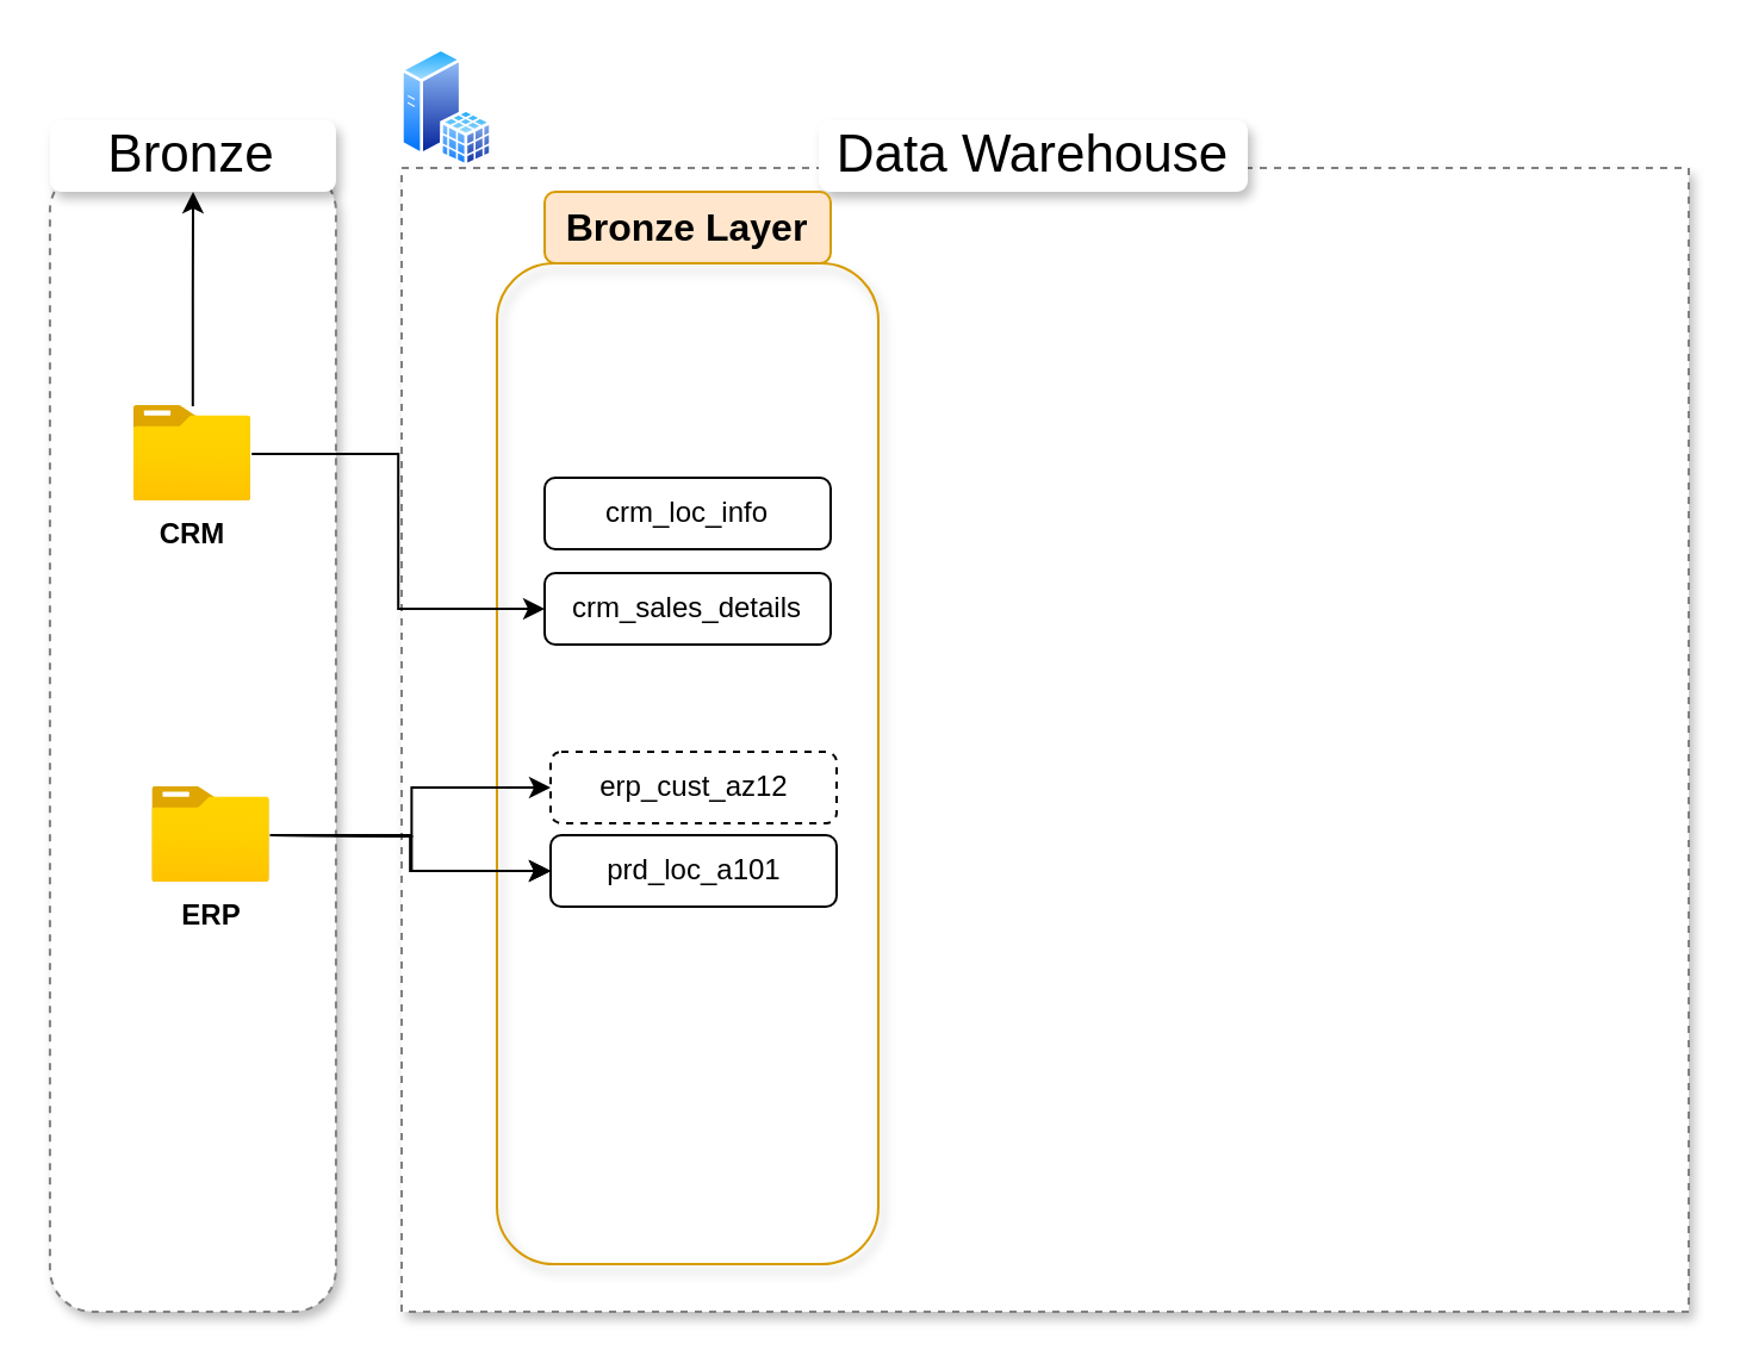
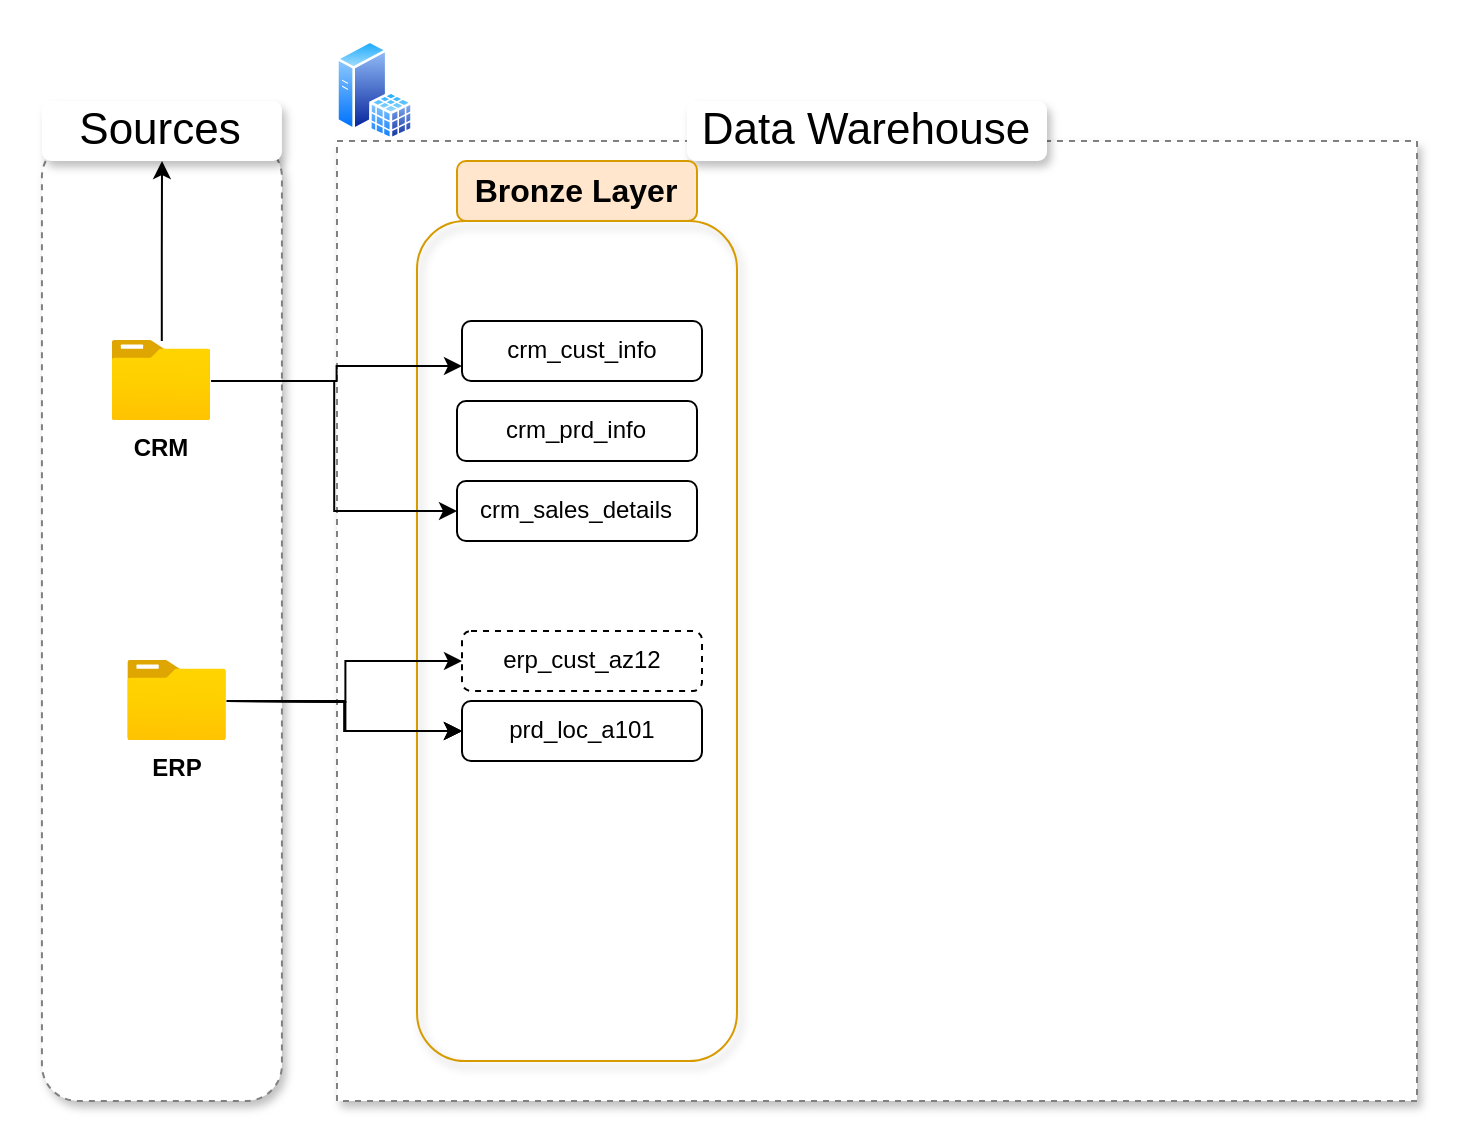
  <mxCell id="0" />
  <mxCell id="1" parent="0" />
  <mxCell id="2" value="" style="rounded=1;whiteSpace=wrap;html=1;dashed=1;fillColor=default;strokeColor=light-dark(#808080,#008F00);shadow=1;" parent="1" vertex="1"><mxGeometry x="20.46" y="70" width="120" height="480" as="geometry" /></mxCell>
- <mxCell id="3" value="&lt;font style=&quot;font-size: 22px;&quot;&gt;Bronze&lt;/font&gt;" style="rounded=1;whiteSpace=wrap;html=1;strokeColor=none;shadow=1;" parent="1" vertex="1"><mxGeometry x="20.46" y="50" width="120" height="30" as="geometry" /></mxCell>
+ <mxCell id="3" value="&lt;font style=&quot;font-size: 22px;&quot;&gt;Sources&lt;/font&gt;" style="rounded=1;whiteSpace=wrap;html=1;strokeColor=none;shadow=1;" parent="1" vertex="1"><mxGeometry x="20.46" y="50" width="120" height="30" as="geometry" /></mxCell>
  <mxCell id="4" value="" style="rounded=0;whiteSpace=wrap;html=1;dashed=1;fillColor=default;strokeColor=light-dark(#808080,#008F00);glass=0;shadow=1;" parent="1" vertex="1"><mxGeometry x="168" y="70" width="540" height="480" as="geometry" /></mxCell>
  <mxCell id="5" value="&lt;font style=&quot;font-size: 22px;&quot;&gt;Data Warehouse&lt;/font&gt;" style="rounded=1;whiteSpace=wrap;html=1;strokeColor=none;shadow=1;" parent="1" vertex="1"><mxGeometry x="343" y="50" width="180" height="30" as="geometry" /></mxCell>
  <mxCell id="6" value="&lt;font style=&quot;font-size: 16px;&quot;&gt;&lt;b&gt;Bronze Layer&lt;/b&gt;&lt;/font&gt;" style="rounded=1;whiteSpace=wrap;html=1;strokeColor=#d79b00;fillColor=#ffe6cc;" parent="1" vertex="1"><mxGeometry x="228" y="80" width="120" height="30" as="geometry" /></mxCell>
  <mxCell id="7" value="" style="rounded=1;whiteSpace=wrap;html=1;strokeColor=#d79b00;fillColor=none;shadow=1;" parent="1" vertex="1"><mxGeometry x="208" y="110" width="160" height="420" as="geometry" /></mxCell>
  <mxCell id="8" value="" style="edgeStyle=orthogonalEdgeStyle;rounded=0;orthogonalLoop=1;jettySize=auto;html=1;" edge="1" parent="1" source="11" target="3"><mxGeometry relative="1" as="geometry" /></mxCell>
  <mxCell id="9" style="edgeStyle=orthogonalEdgeStyle;rounded=0;orthogonalLoop=1;jettySize=auto;html=1;entryX=0;entryY=0.5;entryDx=0;entryDy=0;" edge="1" parent="1" source="11" target="20"><mxGeometry relative="1" as="geometry" /></mxCell>
+ <mxCell id="10" style="edgeStyle=orthogonalEdgeStyle;rounded=0;orthogonalLoop=1;jettySize=auto;html=1;entryX=0;entryY=0.75;entryDx=0;entryDy=0;" edge="1" parent="1" source="11" target="18"><mxGeometry relative="1" as="geometry" /></mxCell>
  <mxCell id="11" value="&lt;b&gt;CRM&lt;/b&gt;" style="image;aspect=fixed;html=1;points=[];align=center;fontSize=12;image=img/lib/azure2/general/Folder_Blank.svg;" parent="1" vertex="1"><mxGeometry x="55.82" y="170" width="49.29" height="40" as="geometry" /></mxCell>
  <mxCell id="12" value="" style="edgeStyle=orthogonalEdgeStyle;rounded=0;orthogonalLoop=1;jettySize=auto;html=1;" edge="1" parent="1" source="14" target="22"><mxGeometry relative="1" as="geometry" /></mxCell>
  <mxCell id="13" value="" style="edgeStyle=orthogonalEdgeStyle;rounded=0;orthogonalLoop=1;jettySize=auto;html=1;" edge="1" parent="1" source="14" target="22"><mxGeometry relative="1" as="geometry" /></mxCell>
  <mxCell id="14" value="&lt;b&gt;ERP&lt;/b&gt;" style="image;aspect=fixed;html=1;points=[];align=center;fontSize=12;image=img/lib/azure2/general/Folder_Blank.svg;" parent="1" vertex="1"><mxGeometry x="63.63" y="330" width="49.29" height="40" as="geometry" /></mxCell>
  <mxCell id="15" value="" style="edgeStyle=orthogonalEdgeStyle;rounded=0;orthogonalLoop=1;jettySize=auto;html=1;entryX=0;entryY=0.5;entryDx=0;entryDy=0;" edge="1" parent="1" target="21"><mxGeometry relative="1" as="geometry"><mxPoint x="112.92" y="350" as="sourcePoint" /></mxGeometry></mxCell>
  <mxCell id="16" value="" style="edgeStyle=orthogonalEdgeStyle;rounded=0;orthogonalLoop=1;jettySize=auto;html=1;entryX=0;entryY=0.5;entryDx=0;entryDy=0;" edge="1" parent="1" target="22"><mxGeometry relative="1" as="geometry"><mxPoint x="112.92" y="350" as="sourcePoint" /></mxGeometry></mxCell>
  <mxCell id="17" value="" style="image;aspect=fixed;perimeter=ellipsePerimeter;html=1;align=center;shadow=0;dashed=0;spacingTop=3;image=img/lib/active_directory/sql_server.svg;" parent="1" vertex="1"><mxGeometry x="168" y="20" width="38.5" height="50" as="geometry" /></mxCell>
- <mxCell id="19" value="crm_loc_info" style="rounded=1;whiteSpace=wrap;html=1;" vertex="1" parent="1"><mxGeometry x="228" y="200" width="120" height="30" as="geometry" /></mxCell>
+ <mxCell id="18" value="crm_cust_info" style="rounded=1;whiteSpace=wrap;html=1;" vertex="1" parent="1"><mxGeometry x="230.5" y="160" width="120" height="30" as="geometry" /></mxCell>
+ <mxCell id="19" value="crm_prd_info" style="rounded=1;whiteSpace=wrap;html=1;" vertex="1" parent="1"><mxGeometry x="228" y="200" width="120" height="30" as="geometry" /></mxCell>
  <mxCell id="20" value="crm_sales_details" style="rounded=1;whiteSpace=wrap;html=1;" vertex="1" parent="1"><mxGeometry x="228" y="240" width="120" height="30" as="geometry" /></mxCell>
  <mxCell id="21" value="erp_cust_az12" style="rounded=1;whiteSpace=wrap;html=1;dashed=1;" vertex="1" parent="1"><mxGeometry x="230.5" y="315" width="120" height="30" as="geometry" /></mxCell>
  <mxCell id="22" value="prd_loc_a101" style="rounded=1;whiteSpace=wrap;html=1;" vertex="1" parent="1"><mxGeometry x="230.5" y="350" width="120" height="30" as="geometry" /></mxCell>
